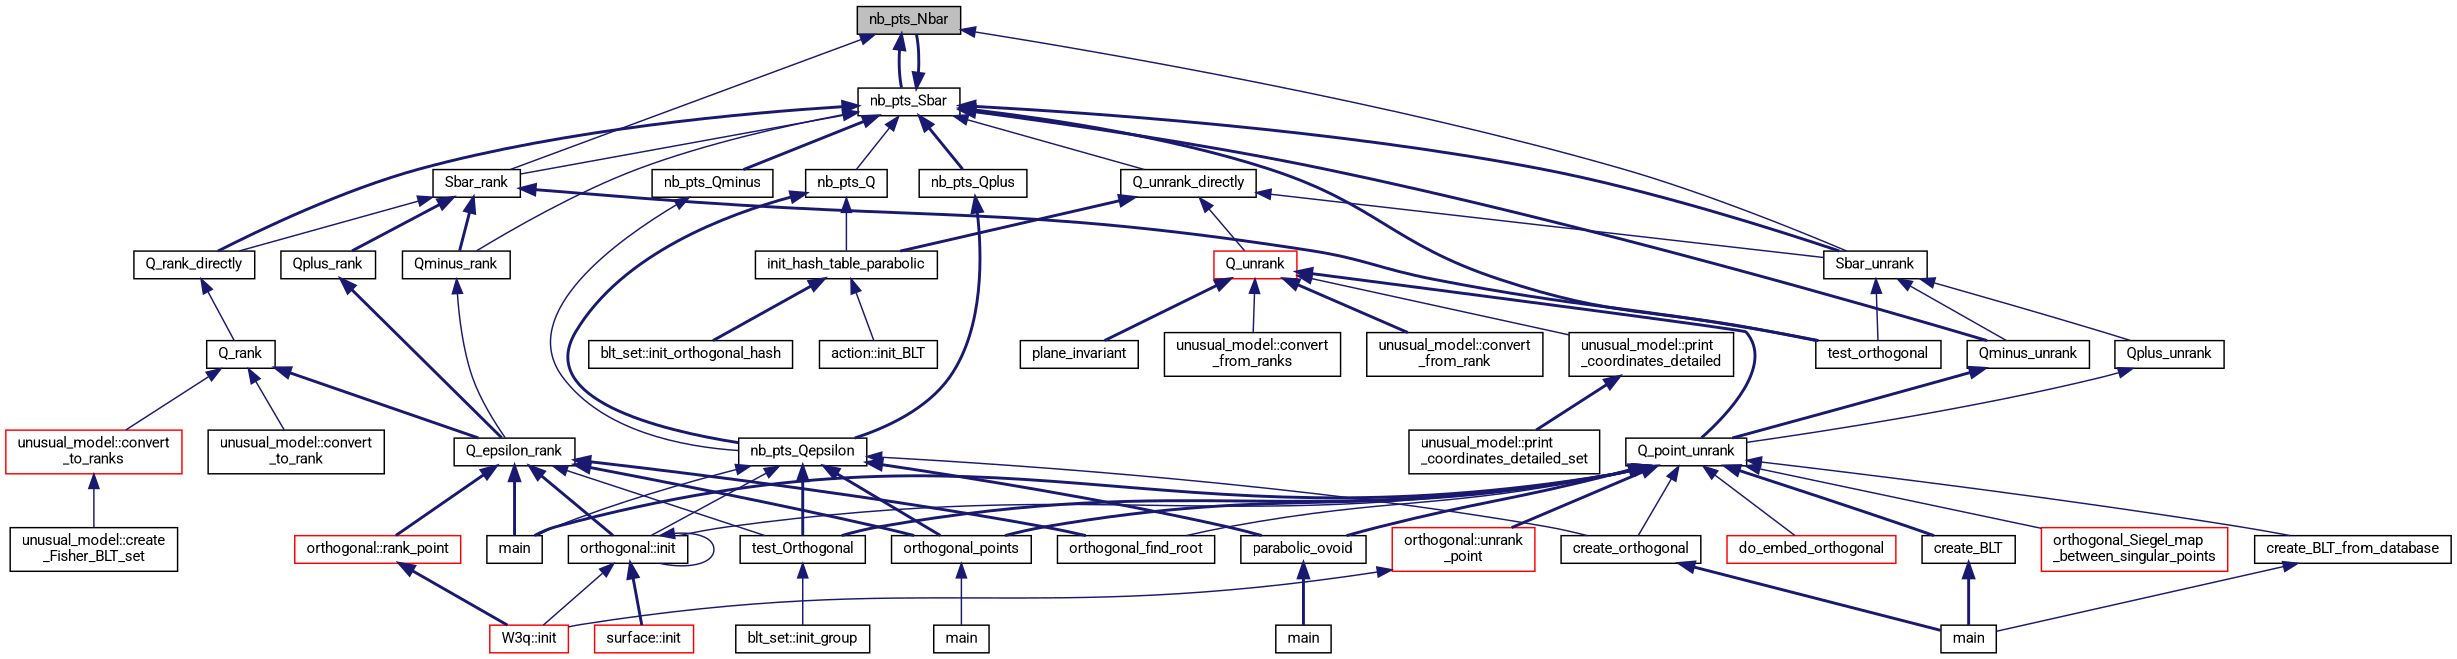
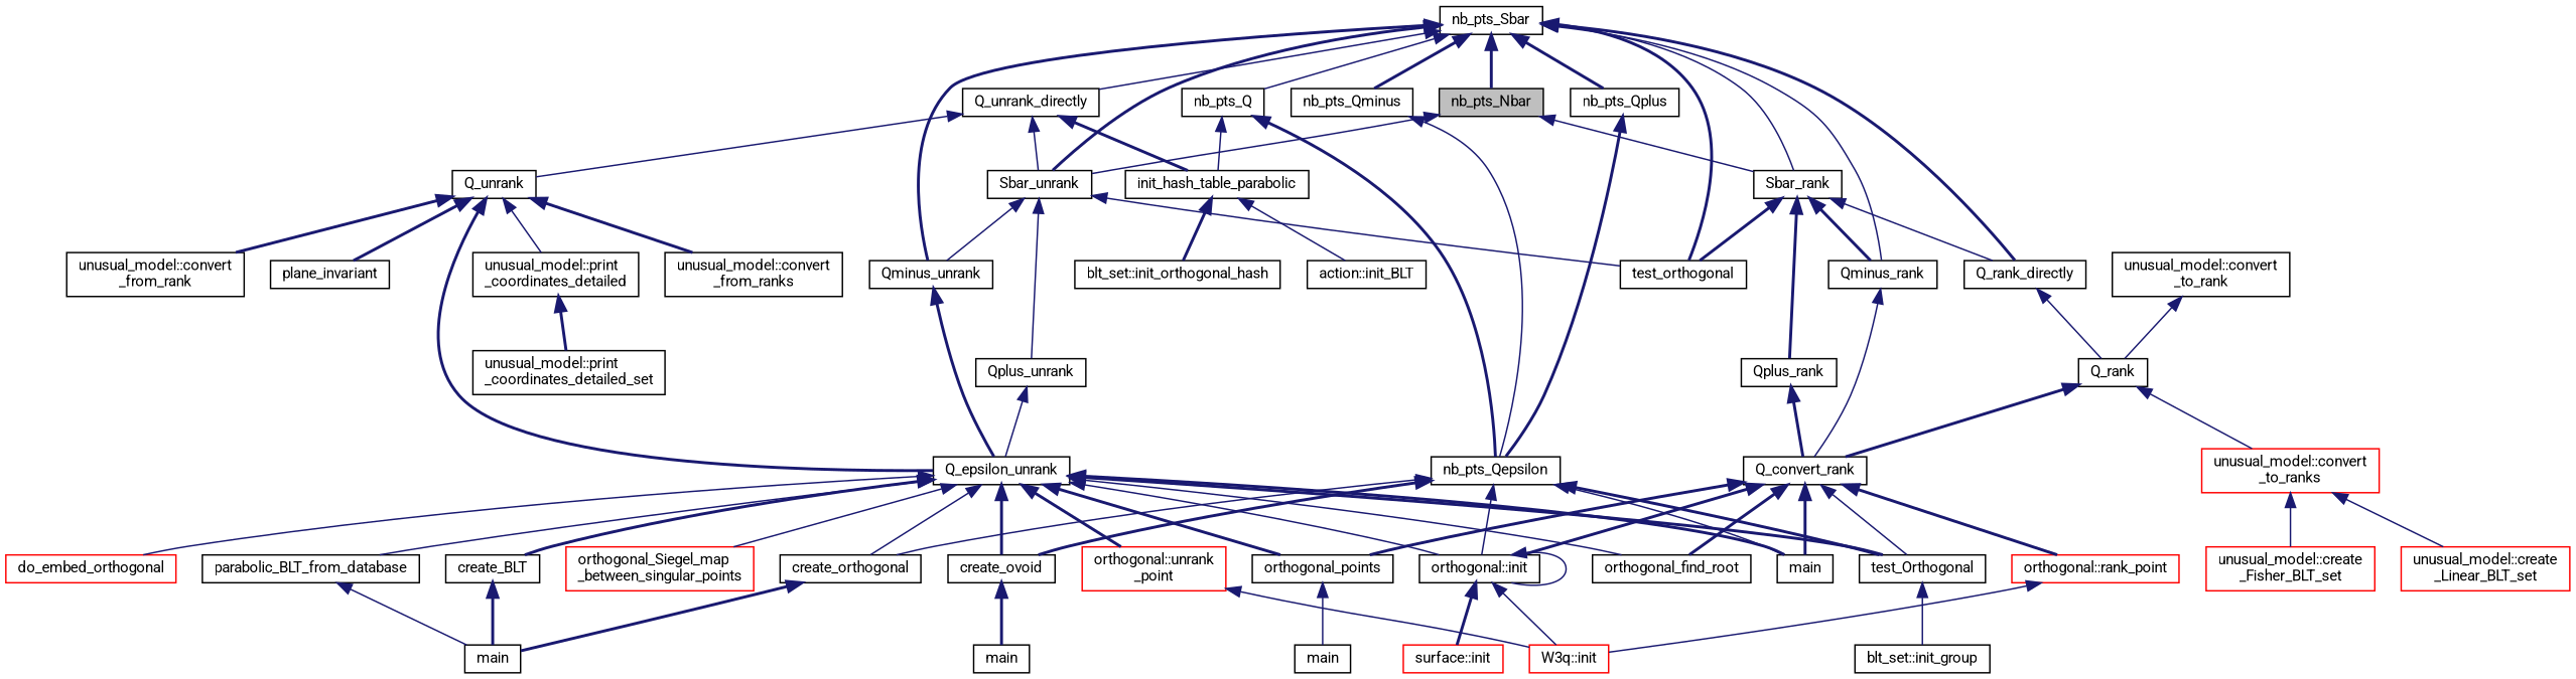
  digraph {
    fontname=Roboto
    rankdir=TB
    node [color=black fillcolor=white fontname=Roboto fontsize=10 shape=record style=filled]
    edge [color=midnightblue dir=back fontname=Roboto fontsize=10 labelfontname=Helvetica labelfontsize=10 style=bold]
    n1 [fillcolor=grey75 fontcolor=black height=0.2 label=nb_pts_Nbar width=0.4]
    n2 [height=0.2 label=nb_pts_Sbar width=0.4]
    n3 [height=0.2 label=Sbar_unrank width=0.4]
    n4 [height=0.2 label=Sbar_rank width=0.4]
    n5 [height=0.2 label=nb_pts_Q width=0.4]
    n6 [height=0.2 label=nb_pts_Qplus width=0.4]
    n7 [height=0.2 label=nb_pts_Qminus width=0.4]
    n8 [height=0.2 label=Q_unrank_directly width=0.4]
    n9 [height=0.2 label=Q_rank_directly width=0.4]
    n10 [height=0.2 label=Qminus_unrank width=0.4]
    n11 [height=0.2 label=Qminus_rank width=0.4]
    n12 [height=0.2 label=test_orthogonal width=0.4]
    n13 [height=0.2 label=Qplus_unrank width=0.4]
    n14 [height=0.2 label=Qplus_rank width=0.4]
    n15 [height=0.2 label=nb_pts_Qepsilon width=0.4]
    n16 [height=0.2 label=init_hash_table_parabolic width=0.4]
-   n17 [color=red height=0.2 label=Q_unrank width=0.4]
+   n17 [height=0.2 label=Q_unrank width=0.4]
    n18 [height=0.2 label=Q_rank width=0.4]
-   n19 [height=0.2 label=Q_point_unrank width=0.4]
-   n20 [height=0.2 label=Q_epsilon_rank width=0.4]
+   n19 [height=0.2 label=Q_epsilon_unrank width=0.4]
+   n20 [height=0.2 label=Q_convert_rank width=0.4]
    n21 [height=0.2 label=main width=0.4]
    n22 [height=0.2 label="orthogonal::init" width=0.4]
-   n23 [height=0.2 label=parabolic_ovoid width=0.4]
+   n23 [height=0.2 label=create_ovoid width=0.4]
    n24 [height=0.2 label=test_Orthogonal width=0.4]
    n25 [height=0.2 label=orthogonal_points width=0.4]
    n26 [height=0.2 label=create_orthogonal width=0.4]
    n27 [height=0.2 label="blt_set::init_orthogonal_hash" width=0.4]
    n28 [height=0.2 label="action::init_BLT" width=0.4]
    n29 [color=red height=0.2 label="surface::init" width=0.4]
    n30 [color=red height=0.2 label="W3q::init" width=0.4]
    n31 [height=0.2 label=main width=0.4]
    n32 [height=0.2 label="blt_set::init_group" width=0.4]
    n33 [height=0.2 label=main width=0.4]
    n34 [height=0.2 label=main width=0.4]
    n35 [height=0.2 label=plane_invariant width=0.4]
    n36 [height=0.2 label="unusual_model::convert\l_from_ranks" width=0.4]
    n37 [height=0.2 label="unusual_model::convert\l_from_rank" width=0.4]
    n38 [height=0.2 label="unusual_model::print\l_coordinates_detailed" width=0.4]
    n39 [color=red height=0.2 label="orthogonal::unrank\l_point" width=0.4]
    n40 [color=red height=0.2 label="orthogonal_Siegel_map\l_between_singular_points" width=0.4]
    n41 [height=0.2 label=orthogonal_find_root width=0.4]
-   n42 [height=0.2 label=create_BLT_from_database width=0.4]
+   n42 [height=0.2 label=parabolic_BLT_from_database width=0.4]
    n43 [height=0.2 label=create_BLT width=0.4]
    n44 [color=red height=0.2 label=do_embed_orthogonal width=0.4]
    n45 [height=0.2 label="unusual_model::print\l_coordinates_detailed_set" width=0.4]
    n46 [color=red height=0.2 label="unusual_model::convert\l_to_ranks" width=0.4]
    n47 [height=0.2 label="unusual_model::convert\l_to_rank" width=0.4]
    n48 [color=red height=0.2 label="orthogonal::rank_point" width=0.4]
-   n49 [height=0.2 label="unusual_model::create\l_Fisher_BLT_set" width=0.4]
-   n1 -> n2
+   n49 [color=red height=0.2 label="unusual_model::create\l_Fisher_BLT_set" width=0.4]
+   n50 [color=red height=0.2 label="unusual_model::create\l_Linear_BLT_set" width=0.4]
    n1 -> n3 [style=solid]
    n1 -> n4 [style=solid]
    n2 -> n1
    n2 -> n3
    n2 -> n4 [style=solid]
    n2 -> n5 [style=solid]
    n2 -> n6
    n2 -> n7
    n2 -> n8 [style=solid]
    n2 -> n9
    n2 -> n10
    n2 -> n11 [style=solid]
    n2 -> n12
    n3 -> n10 [style=solid]
    n3 -> n12 [style=solid]
    n3 -> n13 [style=solid]
    n4 -> n9 [style=solid]
    n4 -> n11
    n4 -> n12
    n4 -> n14
    n5 -> n15
    n5 -> n16 [style=solid]
    n6 -> n15
    n7 -> n15 [style=solid]
    n8 -> n3 [style=solid]
    n8 -> n16
    n8 -> n17 [style=solid]
    n9 -> n18 [style=solid]
    n10 -> n19
    n11 -> n20 [style=solid]
    n13 -> n19 [style=solid]
    n14 -> n20
    n15 -> n21 [style=solid]
    n15 -> n22 [style=solid]
    n15 -> n23
    n15 -> n24
-   n15 -> n25
    n15 -> n26 [style=solid]
    n16 -> n27
    n16 -> n28 [style=solid]
    n17 -> n19
    n17 -> n35
-   n17 -> n36 [style=solid]
+   n17 -> n36
    n17 -> n37
    n17 -> n38 [style=solid]
    n18 -> n20
    n18 -> n46 [style=solid]
-   n18 -> n47 [style=solid]
+   n47 -> n18 [style=solid]
    n19 -> n21
    n19 -> n22 [style=solid]
    n19 -> n23
    n19 -> n24
    n19 -> n25
    n19 -> n26 [style=solid]
    n19 -> n39
    n19 -> n40 [style=solid]
    n19 -> n41 [style=solid]
    n19 -> n42 [style=solid]
    n19 -> n43
    n19 -> n44 [style=solid]
    n20 -> n21
    n20 -> n22
    n20 -> n24 [style=solid]
    n20 -> n25
    n20 -> n41
    n20 -> n48
    n22 -> n22 [style=solid]
    n22 -> n29
    n22 -> n30 [style=solid]
    n23 -> n31
    n24 -> n32 [style=solid]
    n25 -> n33 [style=solid]
    n26 -> n34
    n38 -> n45
    n39 -> n30 [style=solid]
    n42 -> n34 [style=solid]
    n43 -> n34
    n46 -> n49 [style=solid]
-   n48 -> n30
+   n46 -> n50 [style=solid]
+   n48 -> n30 [style=solid]
  }
